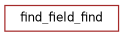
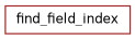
  digraph {
    rankdir=LR
-   n1 [color=brown fillcolor=white fontname=Helvetica fontsize=10 height=0.2 label=find_field_find shape=record style=filled width=0.4]
+   n1 [color=brown fillcolor=white fontname=Helvetica fontsize=10 height=0.2 label=find_field_index shape=record style=filled width=0.4]
  }
